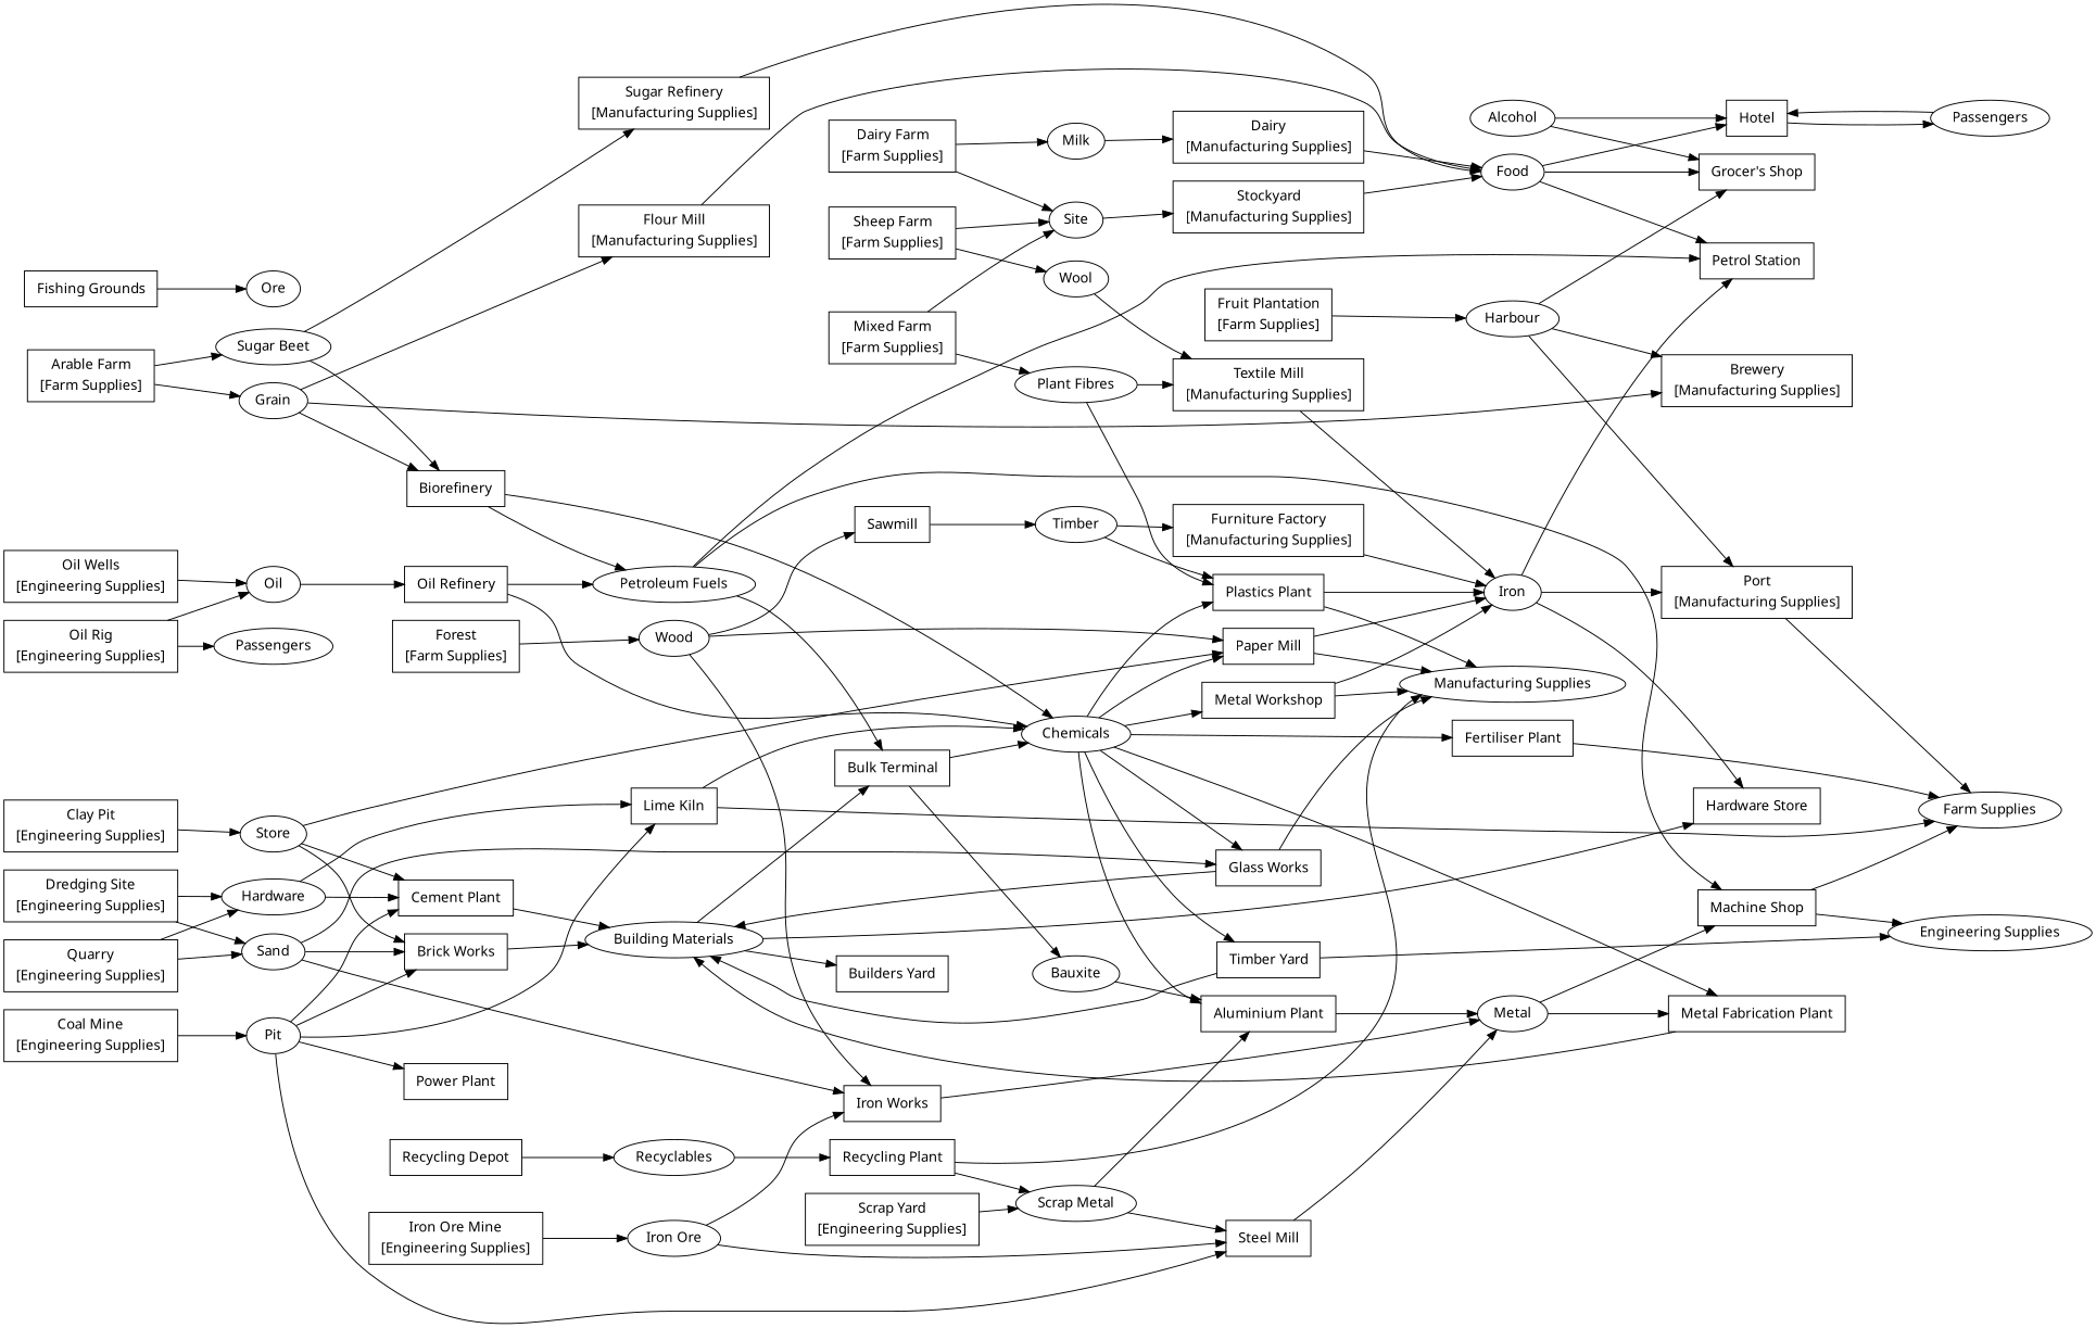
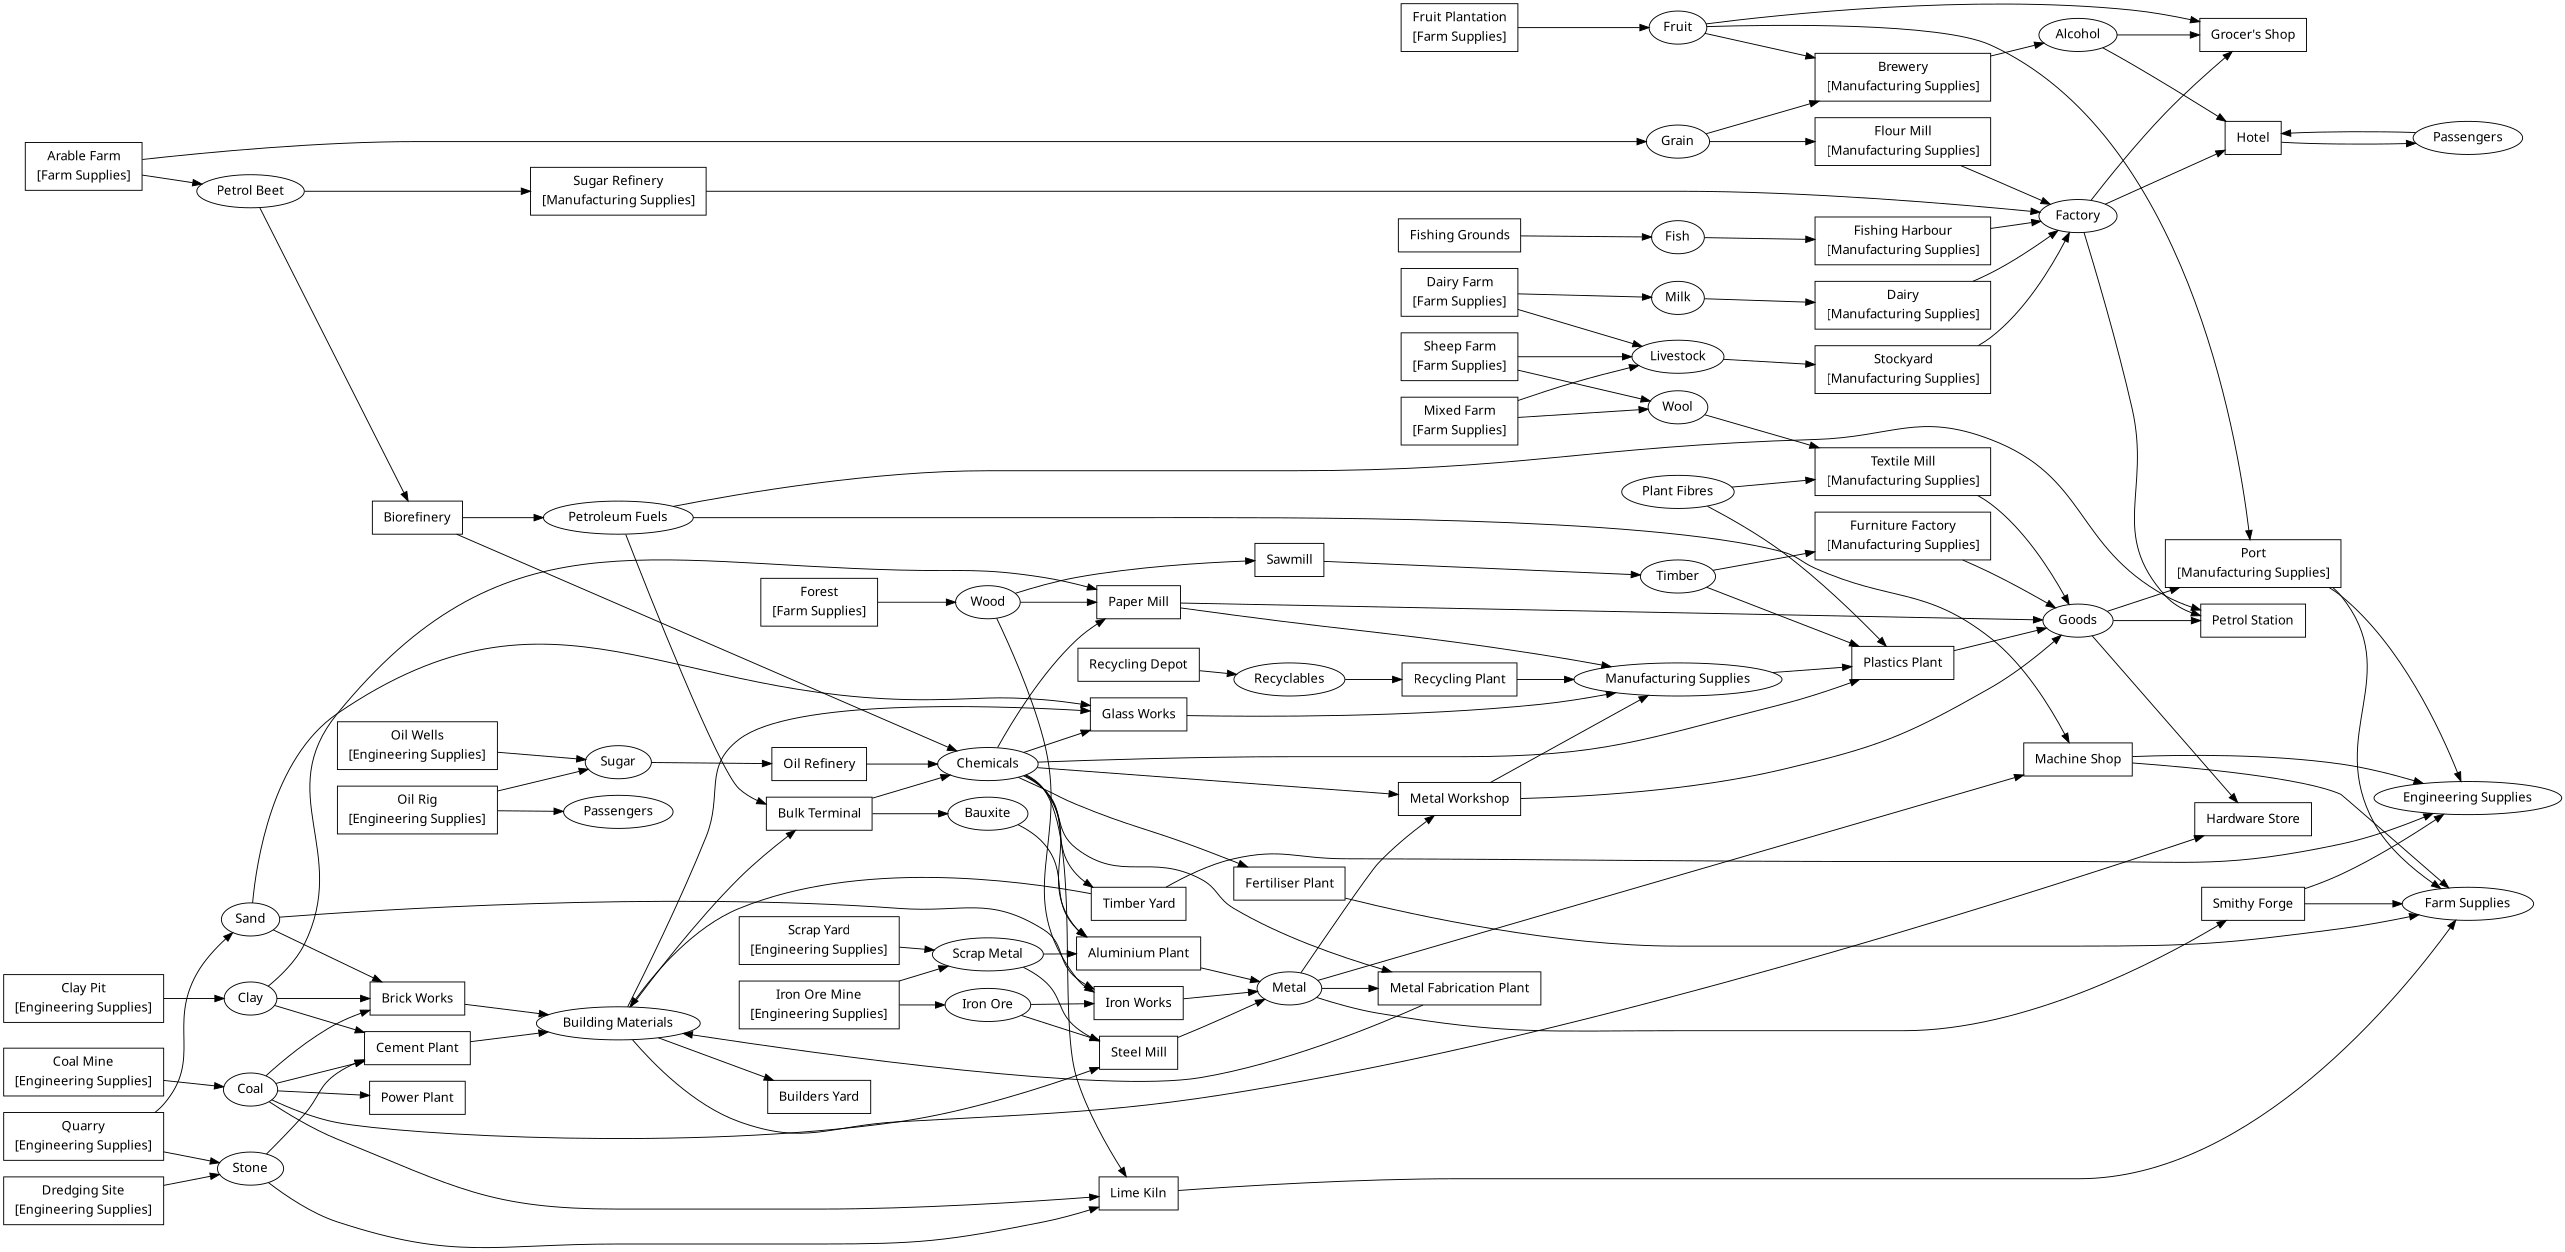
  digraph {
    fname="docs/html/extreme.dot"
    fontname="sans-serif"
    rankdir=LR
    node [fontname="sans-serif" shape=box]
    n1 [label=Alcohol shape=ellipse]
    n2 [label=<             <table border="0" cellborder="0">                 <tr><td>Grocer's Shop</td></tr>                                                                                                                                                                                  </table>         >]
    n3 [label=<             <table border="0" cellborder="0">                 <tr><td>Hotel</td></tr>                                                                                                                                                                                  </table>         >]
    n4 [label=Passengers shape=ellipse]
    n5 [label=Bauxite shape=ellipse]
    n6 [label=<             <table border="0" cellborder="0">                 <tr><td>Aluminium Plant</td></tr>                                                                                                                                                                                  </table>         >]
    n7 [label=Metal shape=ellipse]
    n8 [label=<             <table border="0" cellborder="0">                 <tr><td>Metal Fabrication Plant</td></tr>                                                                                                                           </table>         >]
    n9 [label=<             <table border="0" cellborder="0">                 <tr><td>Metal Workshop</td></tr>                                                                                                                           </table>         >]
    n10 [label=<             <table border="0" cellborder="0">                 <tr><td>Machine Shop</td></tr>                                                                                                                           </table>         >]
+   n11 [label=<             <table border="0" cellborder="0">                 <tr><td>Smithy Forge</td></tr>                                                                    </table>         >]
    n12 [label="Building Materials" shape=ellipse]
    n13 [label=<             <table border="0" cellborder="0">                 <tr><td>Hardware Store</td></tr>                                                                                                                           </table>         >]
    n14 [label=<             <table border="0" cellborder="0">                 <tr><td>Builders Yard</td></tr>                                                                    </table>         >]
    n15 [label=<             <table border="0" cellborder="0">                 <tr><td>Bulk Terminal</td></tr>                                                                                                                                                                                  </table>         >]
    n16 [label=Chemicals shape=ellipse]
    n17 [label=<             <table border="0" cellborder="0">                 <tr><td>Glass Works</td></tr>                                                                                                                           </table>         >]
    n18 [label=<             <table border="0" cellborder="0">                 <tr><td>Paper Mill</td></tr>                                                                                                                                                                                  </table>         >]
    n19 [label=<             <table border="0" cellborder="0">                 <tr><td>Plastics Plant</td></tr>                                                                                                                           </table>         >]
    n20 [label=<             <table border="0" cellborder="0">                 <tr><td>Fertiliser Plant</td></tr>                                                                    </table>         >]
    n21 [label=<             <table border="0" cellborder="0">                 <tr><td>Timber Yard</td></tr>                                                                                                                           </table>         >]
    n22 [label="Manufacturing Supplies" shape=ellipse]
-   n23 [label=Iron shape=ellipse]
+   n23 [label=Goods shape=ellipse]
    n24 [label="Farm Supplies" shape=ellipse]
    n25 [label="Engineering Supplies" shape=ellipse]
    n26 [label=<             <table border="0" cellborder="0">                 <tr><td>Petrol Station</td></tr>                                                                                                                                                                                  </table>         >]
    n27 [label=<             <table border="0" cellborder="0">                 <tr><td>Port</td></tr>                                                                                                                                                                             <tr><td>[Manufacturing Supplies]</td></tr>                                                   </table>         >]
-   n28 [label=Store shape=ellipse]
+   n28 [label=Clay shape=ellipse]
    n29 [label=<             <table border="0" cellborder="0">                 <tr><td>Cement Plant</td></tr>                                                                                                                                                                                  </table>         >]
    n30 [label=<             <table border="0" cellborder="0">                 <tr><td>Brick Works</td></tr>                                                                                                                                                                                  </table>         >]
-   n31 [label=Pit shape=ellipse]
+   n31 [label=Coal shape=ellipse]
    n32 [label=<             <table border="0" cellborder="0">                 <tr><td>Lime Kiln</td></tr>                                                                                                                           </table>         >]
    n33 [label=<             <table border="0" cellborder="0">                 <tr><td>Power Plant</td></tr>                                                                    </table>         >]
    n34 [label=<             <table border="0" cellborder="0">                 <tr><td>Steel Mill</td></tr>                                                                                                                                                                                  </table>         >]
-   n35 [label=Ore shape=ellipse]
-   n37 [label=Food shape=ellipse]
-   n38 [label=Harbour shape=ellipse]
+   n35 [label=Fish shape=ellipse]
+   n36 [label=<             <table border="0" cellborder="0">                 <tr><td>Fishing Harbour</td></tr>                                                                                                                      <tr><td>[Manufacturing Supplies]</td></tr>                                                   </table>         >]
+   n37 [label=Factory shape=ellipse]
+   n38 [label=Fruit shape=ellipse]
    n39 [label=<             <table border="0" cellborder="0">                 <tr><td>Brewery</td></tr>                                                                                                                                                                             <tr><td>[Manufacturing Supplies]</td></tr>                                                   </table>         >]
    n40 [label=Grain shape=ellipse]
    n41 [label=<             <table border="0" cellborder="0">                 <tr><td>Flour Mill</td></tr>                                                                                                                      <tr><td>[Manufacturing Supplies]</td></tr>                                                   </table>         >]
    n42 [label=<             <table border="0" cellborder="0">                 <tr><td>Biorefinery</td></tr>                                                                                                                           </table>         >]
    n43 [label="Petroleum Fuels" shape=ellipse]
    n44 [label="Iron Ore" shape=ellipse]
    n45 [label=<             <table border="0" cellborder="0">                 <tr><td>Iron Works</td></tr>                                                                                                                                                                                  </table>         >]
-   n46 [label=Site shape=ellipse]
+   n46 [label=Livestock shape=ellipse]
    n47 [label=<             <table border="0" cellborder="0">                 <tr><td>Stockyard</td></tr>                                                                                                                      <tr><td>[Manufacturing Supplies]</td></tr>                                                   </table>         >]
    n48 [label=Milk shape=ellipse]
    n49 [label=<             <table border="0" cellborder="0">                 <tr><td>Dairy</td></tr>                                                               <tr><td>[Manufacturing Supplies]</td></tr>                                                                                                          </table>         >]
-   n50 [label=Oil shape=ellipse]
+   n50 [label=Sugar shape=ellipse]
    n51 [label=<             <table border="0" cellborder="0">                 <tr><td>Oil Refinery</td></tr>                                                                    </table>         >]
    n52 [label="Plant Fibres" shape=ellipse]
    n53 [label=<             <table border="0" cellborder="0">                 <tr><td>Textile Mill</td></tr>                                                               <tr><td>[Manufacturing Supplies]</td></tr>                                                                                                                                                                 </table>         >]
    n54 [label=Recyclables shape=ellipse]
    n55 [label=<             <table border="0" cellborder="0">                 <tr><td>Recycling Plant</td></tr>                                                                    </table>         >]
    n56 [label="Scrap Metal" shape=ellipse]
    n57 [label=Sand shape=ellipse]
-   n58 [label=Hardware shape=ellipse]
-   n59 [label="Sugar Beet" shape=ellipse]
+   n58 [label=Stone shape=ellipse]
+   n59 [label="Petrol Beet" shape=ellipse]
    n60 [label=<             <table border="0" cellborder="0">                 <tr><td>Sugar Refinery</td></tr>                                                               <tr><td>[Manufacturing Supplies]</td></tr>                                                                                                          </table>         >]
    n61 [label=Timber shape=ellipse]
    n62 [label=<             <table border="0" cellborder="0">                 <tr><td>Furniture Factory</td></tr>                                                               <tr><td>[Manufacturing Supplies]</td></tr>                                                                                                          </table>         >]
    n63 [label=Wood shape=ellipse]
    n64 [label=<             <table border="0" cellborder="0">                 <tr><td>Sawmill</td></tr>                                                                    </table>         >]
    n65 [label=Wool shape=ellipse]
    n66 [label=<             <table border="0" cellborder="0">                 <tr><td>Arable Farm</td></tr>                                                               <tr><td>[Farm Supplies]</td></tr>                                                   </table>         >]
    n67 [label=<             <table border="0" cellborder="0">                 <tr><td>Clay Pit</td></tr>                                                               <tr><td>[Engineering Supplies]</td></tr>                                                   </table>         >]
    n68 [label=<             <table border="0" cellborder="0">                 <tr><td>Coal Mine</td></tr>                                                               <tr><td>[Engineering Supplies]</td></tr>                                                   </table>         >]
    n69 [label=<             <table border="0" cellborder="0">                 <tr><td>Dairy Farm</td></tr>                                                               <tr><td>[Farm Supplies]</td></tr>                                                   </table>         >]
    n70 [label=<             <table border="0" cellborder="0">                 <tr><td>Dredging Site</td></tr>                                                               <tr><td>[Engineering Supplies]</td></tr>                                                   </table>         >]
    n71 [label=<             <table border="0" cellborder="0">                 <tr><td>Fishing Grounds</td></tr>                              </table>         >]
    n72 [label=<             <table border="0" cellborder="0">                 <tr><td>Forest</td></tr>                                                               <tr><td>[Farm Supplies]</td></tr>                                                   </table>         >]
    n73 [label=<             <table border="0" cellborder="0">                 <tr><td>Fruit Plantation</td></tr>                                                               <tr><td>[Farm Supplies]</td></tr>                                                   </table>         >]
    n74 [label=<             <table border="0" cellborder="0">                 <tr><td>Iron Ore Mine</td></tr>                                                               <tr><td>[Engineering Supplies]</td></tr>                                                   </table>         >]
    n75 [label=<             <table border="0" cellborder="0">                 <tr><td>Mixed Farm</td></tr>                                                               <tr><td>[Farm Supplies]</td></tr>                                                   </table>         >]
    n76 [label=<             <table border="0" cellborder="0">                 <tr><td>Oil Rig</td></tr>                                                               <tr><td>[Engineering Supplies]</td></tr>                                                   </table>         >]
    n77 [label=Passengers shape=ellipse]
    n78 [label=<             <table border="0" cellborder="0">                 <tr><td>Oil Wells</td></tr>                                                               <tr><td>[Engineering Supplies]</td></tr>                                                   </table>         >]
    n79 [label=<             <table border="0" cellborder="0">                 <tr><td>Quarry</td></tr>                                                               <tr><td>[Engineering Supplies]</td></tr>                                                   </table>         >]
    n80 [label=<             <table border="0" cellborder="0">                 <tr><td>Recycling Depot</td></tr>                              </table>         >]
    n81 [label=<             <table border="0" cellborder="0">                 <tr><td>Scrap Yard</td></tr>                                                               <tr><td>[Engineering Supplies]</td></tr>                                                   </table>         >]
    n82 [label=<             <table border="0" cellborder="0">                 <tr><td>Sheep Farm</td></tr>                                                               <tr><td>[Farm Supplies]</td></tr>                                                   </table>         >]
    n1 -> n2
    n1 -> n3
    n3 -> n4
    n4 -> n3
    n5 -> n6
    n6 -> n7
    n7 -> n8
+   n7 -> n9
    n7 -> n10
+   n7 -> n11
    n8 -> n12
    n9 -> n22
    n9 -> n23
    n10 -> n24
    n10 -> n25
+   n11 -> n24
+   n11 -> n25
    n12 -> n13
    n12 -> n14
    n12 -> n15
    n15 -> n5
    n15 -> n16
    n16 -> n6
    n16 -> n8
    n16 -> n9
    n16 -> n17
    n16 -> n18
    n16 -> n19
    n16 -> n20
    n16 -> n21
-   n17 -> n12
+   n12 -> n17
    n17 -> n22
    n18 -> n22
    n18 -> n23
-   n19 -> n22
+   n22 -> n19
    n19 -> n23
    n20 -> n24
    n21 -> n12
    n21 -> n25
    n23 -> n13
    n23 -> n26
    n23 -> n27
    n27 -> n24
+   n27 -> n25
    n28 -> n18
    n28 -> n29
    n28 -> n30
    n29 -> n12
    n30 -> n12
    n31 -> n29
    n31 -> n30
    n31 -> n32
    n31 -> n33
    n31 -> n34
-   n32 -> n16
+   n16 -> n32
    n32 -> n24
    n34 -> n7
+   n35 -> n36
+   n36 -> n37
    n37 -> n2
    n37 -> n3
    n37 -> n26
    n38 -> n2
    n38 -> n27
    n38 -> n39
+   n39 -> n1
    n40 -> n39
    n40 -> n41
-   n40 -> n42
    n41 -> n37
    n42 -> n16
    n42 -> n43
    n43 -> n10
    n43 -> n15
    n43 -> n26
    n44 -> n34
    n44 -> n45
    n45 -> n7
    n46 -> n47
    n47 -> n37
    n48 -> n49
    n49 -> n37
    n50 -> n51
    n51 -> n16
-   n51 -> n43
    n52 -> n19
    n52 -> n53
    n53 -> n23
    n54 -> n55
    n55 -> n22
-   n55 -> n56
+   n74 -> n56
    n56 -> n6
    n56 -> n34
    n57 -> n17
    n57 -> n30
    n57 -> n45
    n58 -> n29
    n58 -> n32
    n59 -> n42
    n59 -> n60
    n60 -> n37
    n61 -> n19
    n61 -> n62
    n62 -> n23
    n63 -> n18
    n63 -> n45
    n63 -> n64
    n64 -> n61
    n65 -> n53
    n66 -> n40
    n66 -> n59
    n67 -> n28
    n68 -> n31
    n69 -> n46
    n69 -> n48
-   n70 -> n57
    n70 -> n58
    n71 -> n35
    n72 -> n63
    n73 -> n38
    n74 -> n44
    n75 -> n46
-   n75 -> n52
+   n75 -> n65
    n76 -> n50
    n76 -> n77
    n78 -> n50
    n79 -> n57
    n79 -> n58
    n80 -> n54
    n81 -> n56
    n82 -> n46
    n82 -> n65
  }
